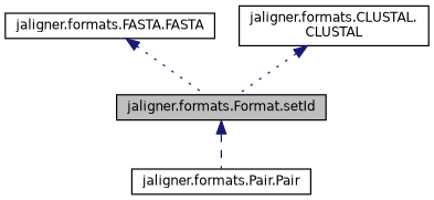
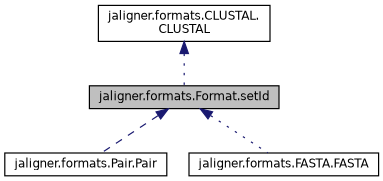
  digraph {
    rankdir=TB
    node [color=black fillcolor=white fontname=Helvetica fontsize=10 shape=record style=filled]
    edge [color=midnightblue dir=back fontname=Helvetica fontsize=10 labelfontname=Helvetica labelfontsize=10 style=dotted]
    n1 [fillcolor=grey75 fontcolor=black height=0.2 label="jaligner.formats.Format.setId" width=0.4]
    n2 [height=0.2 label="jaligner.formats.Pair.Pair" width=0.4]
    n3 [height=0.2 label="jaligner.formats.FASTA.FASTA" width=0.4]
    n4 [height=0.2 label="jaligner.formats.CLUSTAL.\lCLUSTAL" width=0.4]
    n1 -> n2 [style=dashed]
-   n3 -> n1
+   n1 -> n3
    n4 -> n1
  }
